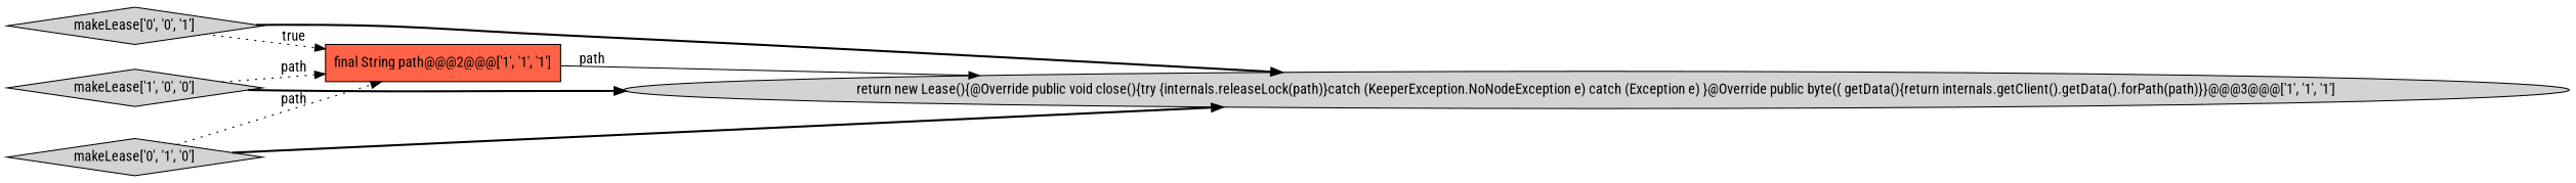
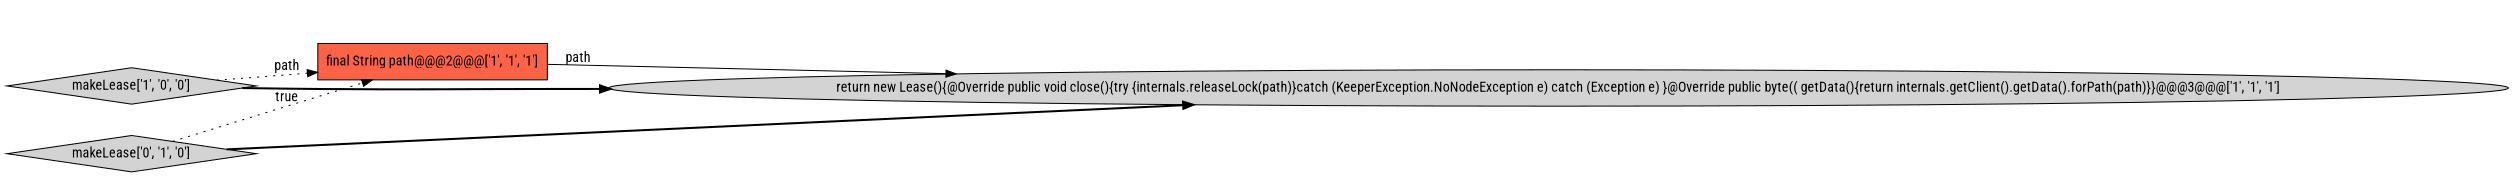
  digraph {
    fontname="Roboto Condensed"
    rankdir=LR
    node [fillcolor=lightgray fontname="Roboto Condensed" shape=diamond style=filled]
    edge [fontname="Roboto Condensed" style=bold]
-   n1 [label="makeLease['0', '0', '1']"]
    n2 [label="return new Lease(){@Override public void close(){try {internals.releaseLock(path)}catch (KeeperException.NoNodeException e) catch (Exception e) }@Override public byte(( getData(){return internals.getClient().getData().forPath(path)}}@@@3@@@['1', '1', '1']" shape=ellipse]
    n3 [fillcolor=tomato label="final String path@@@2@@@['1', '1', '1']" shape=box]
    n4 [label="makeLease['1', '0', '0']"]
    n5 [label="makeLease['0', '1', '0']"]
-   n1 -> n2
-   n1 -> n3 [label=true style=dotted]
    n3 -> n2 [label=path style=solid]
    n4 -> n2
    n4 -> n3 [label=path style=dotted]
    n5 -> n2
-   n5 -> n3 [label=path style=dotted]
+   n5 -> n3 [label=true style=dotted]
  }
